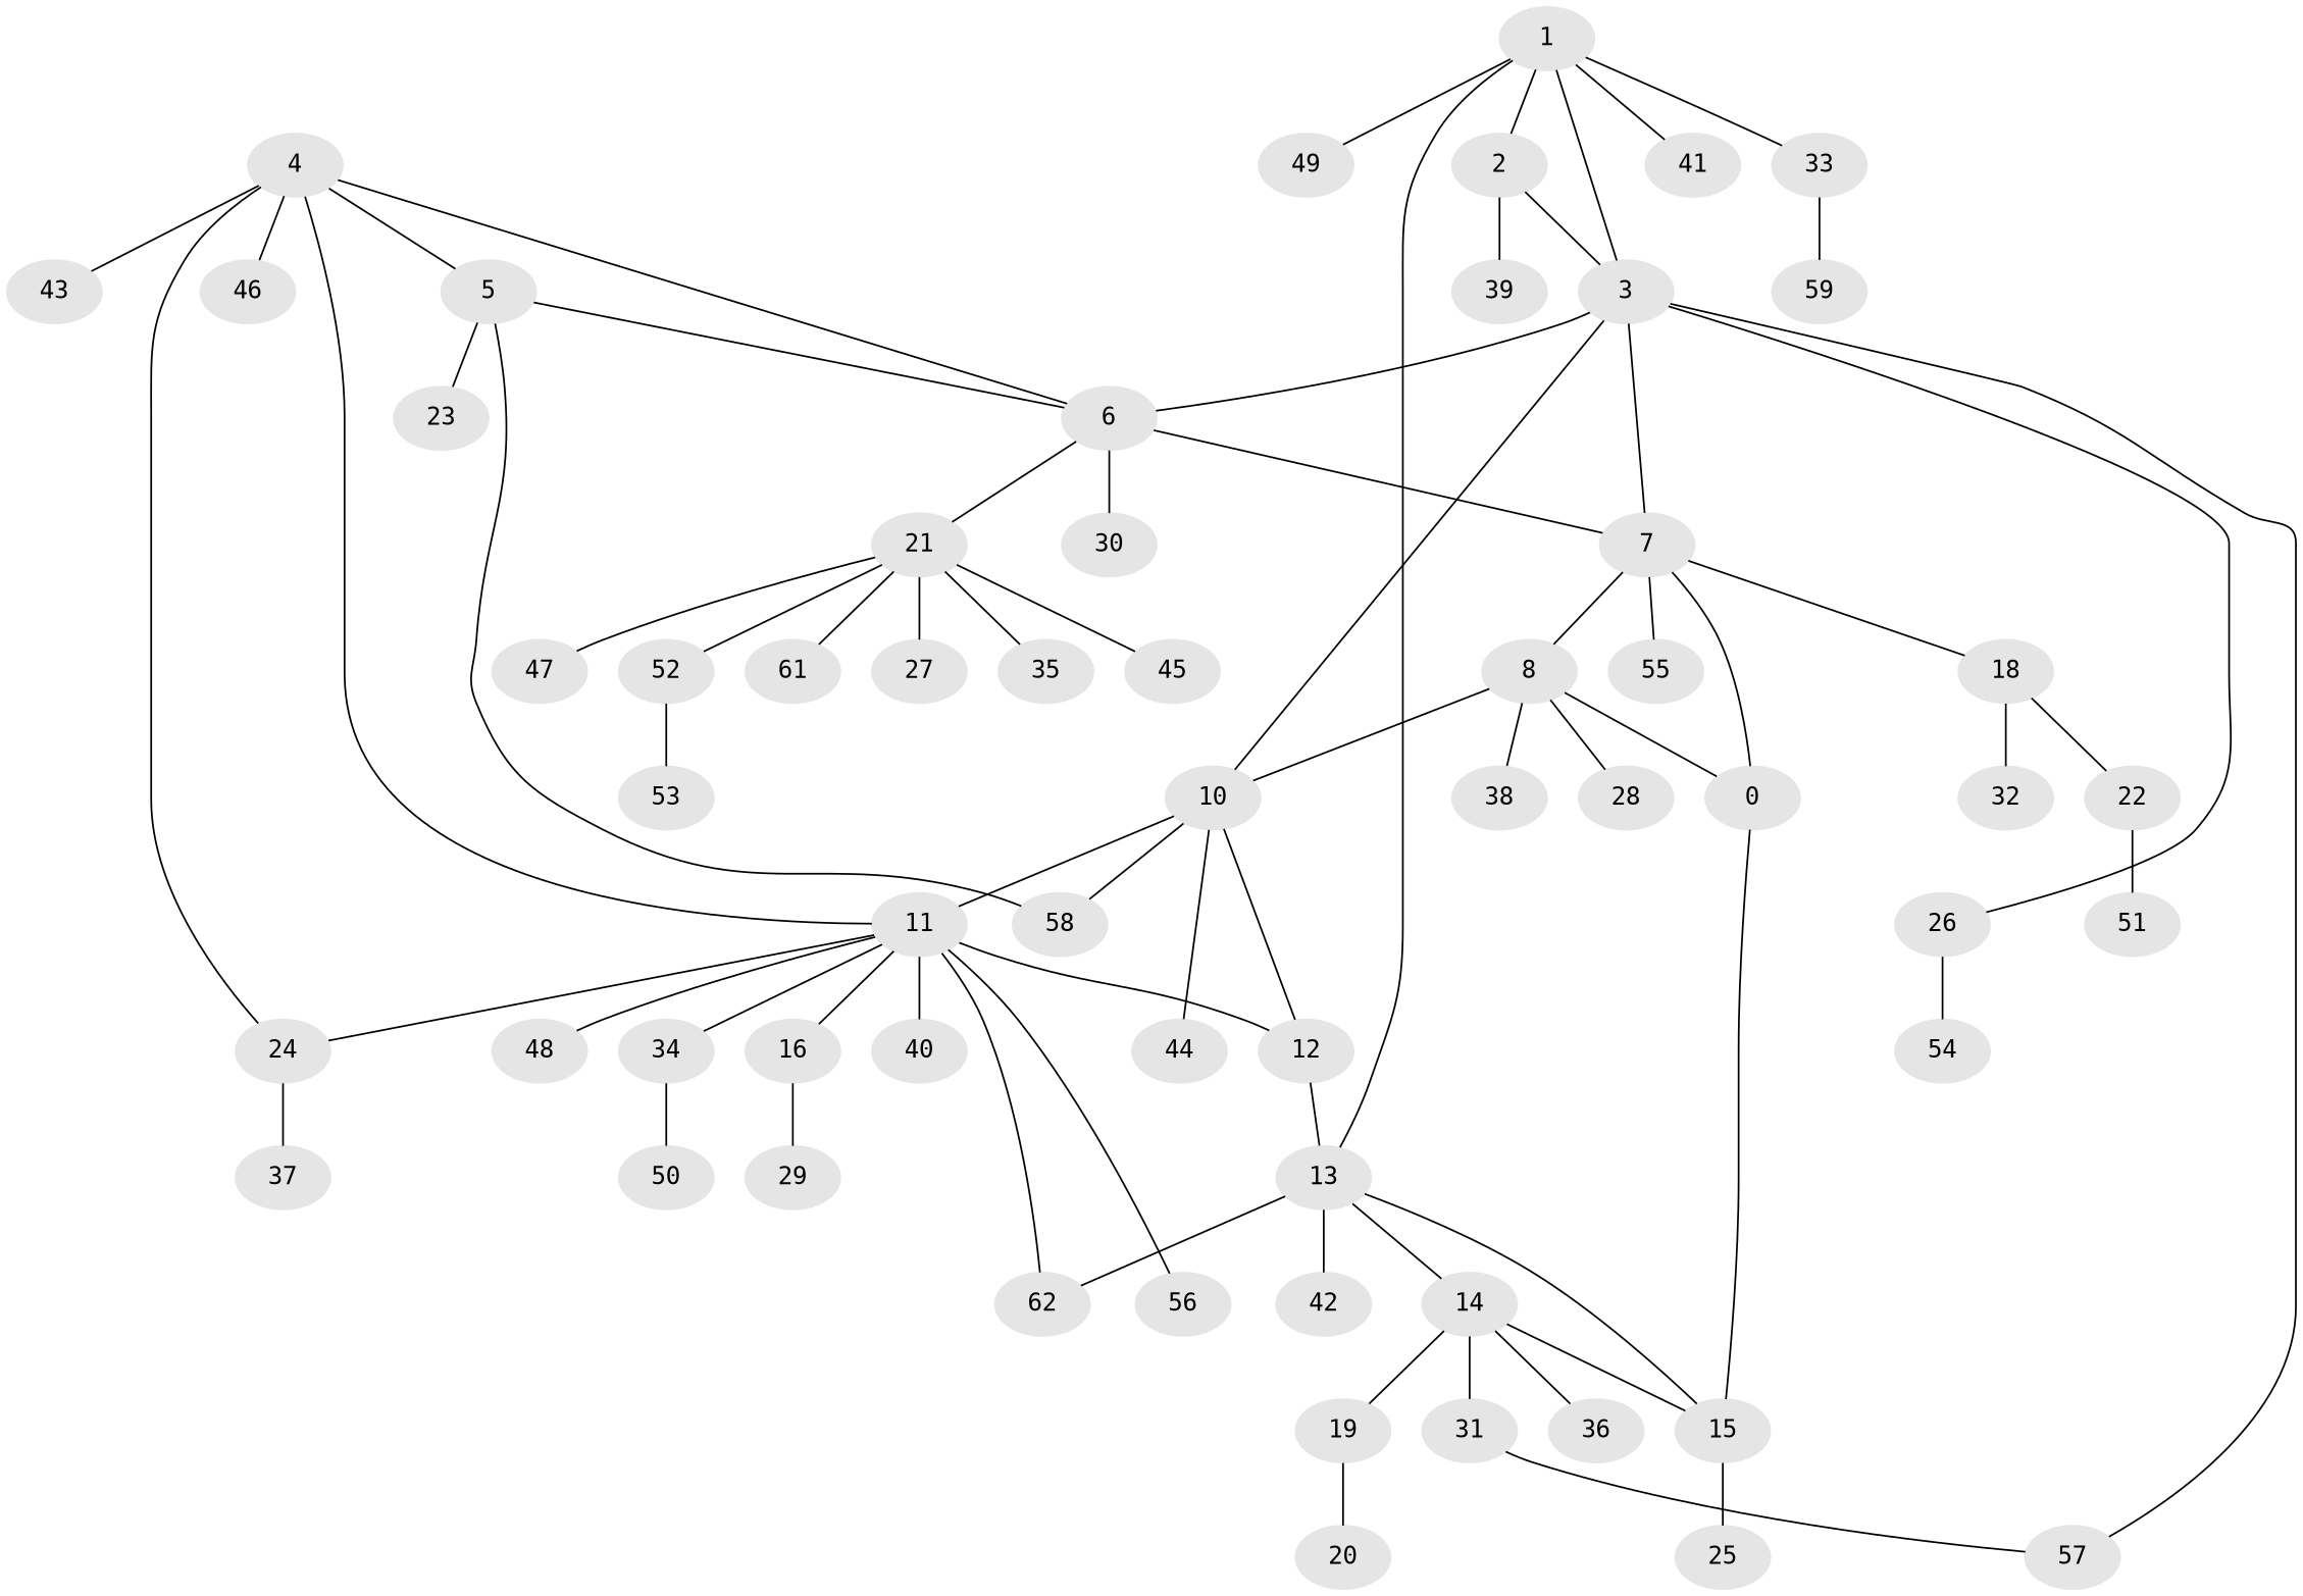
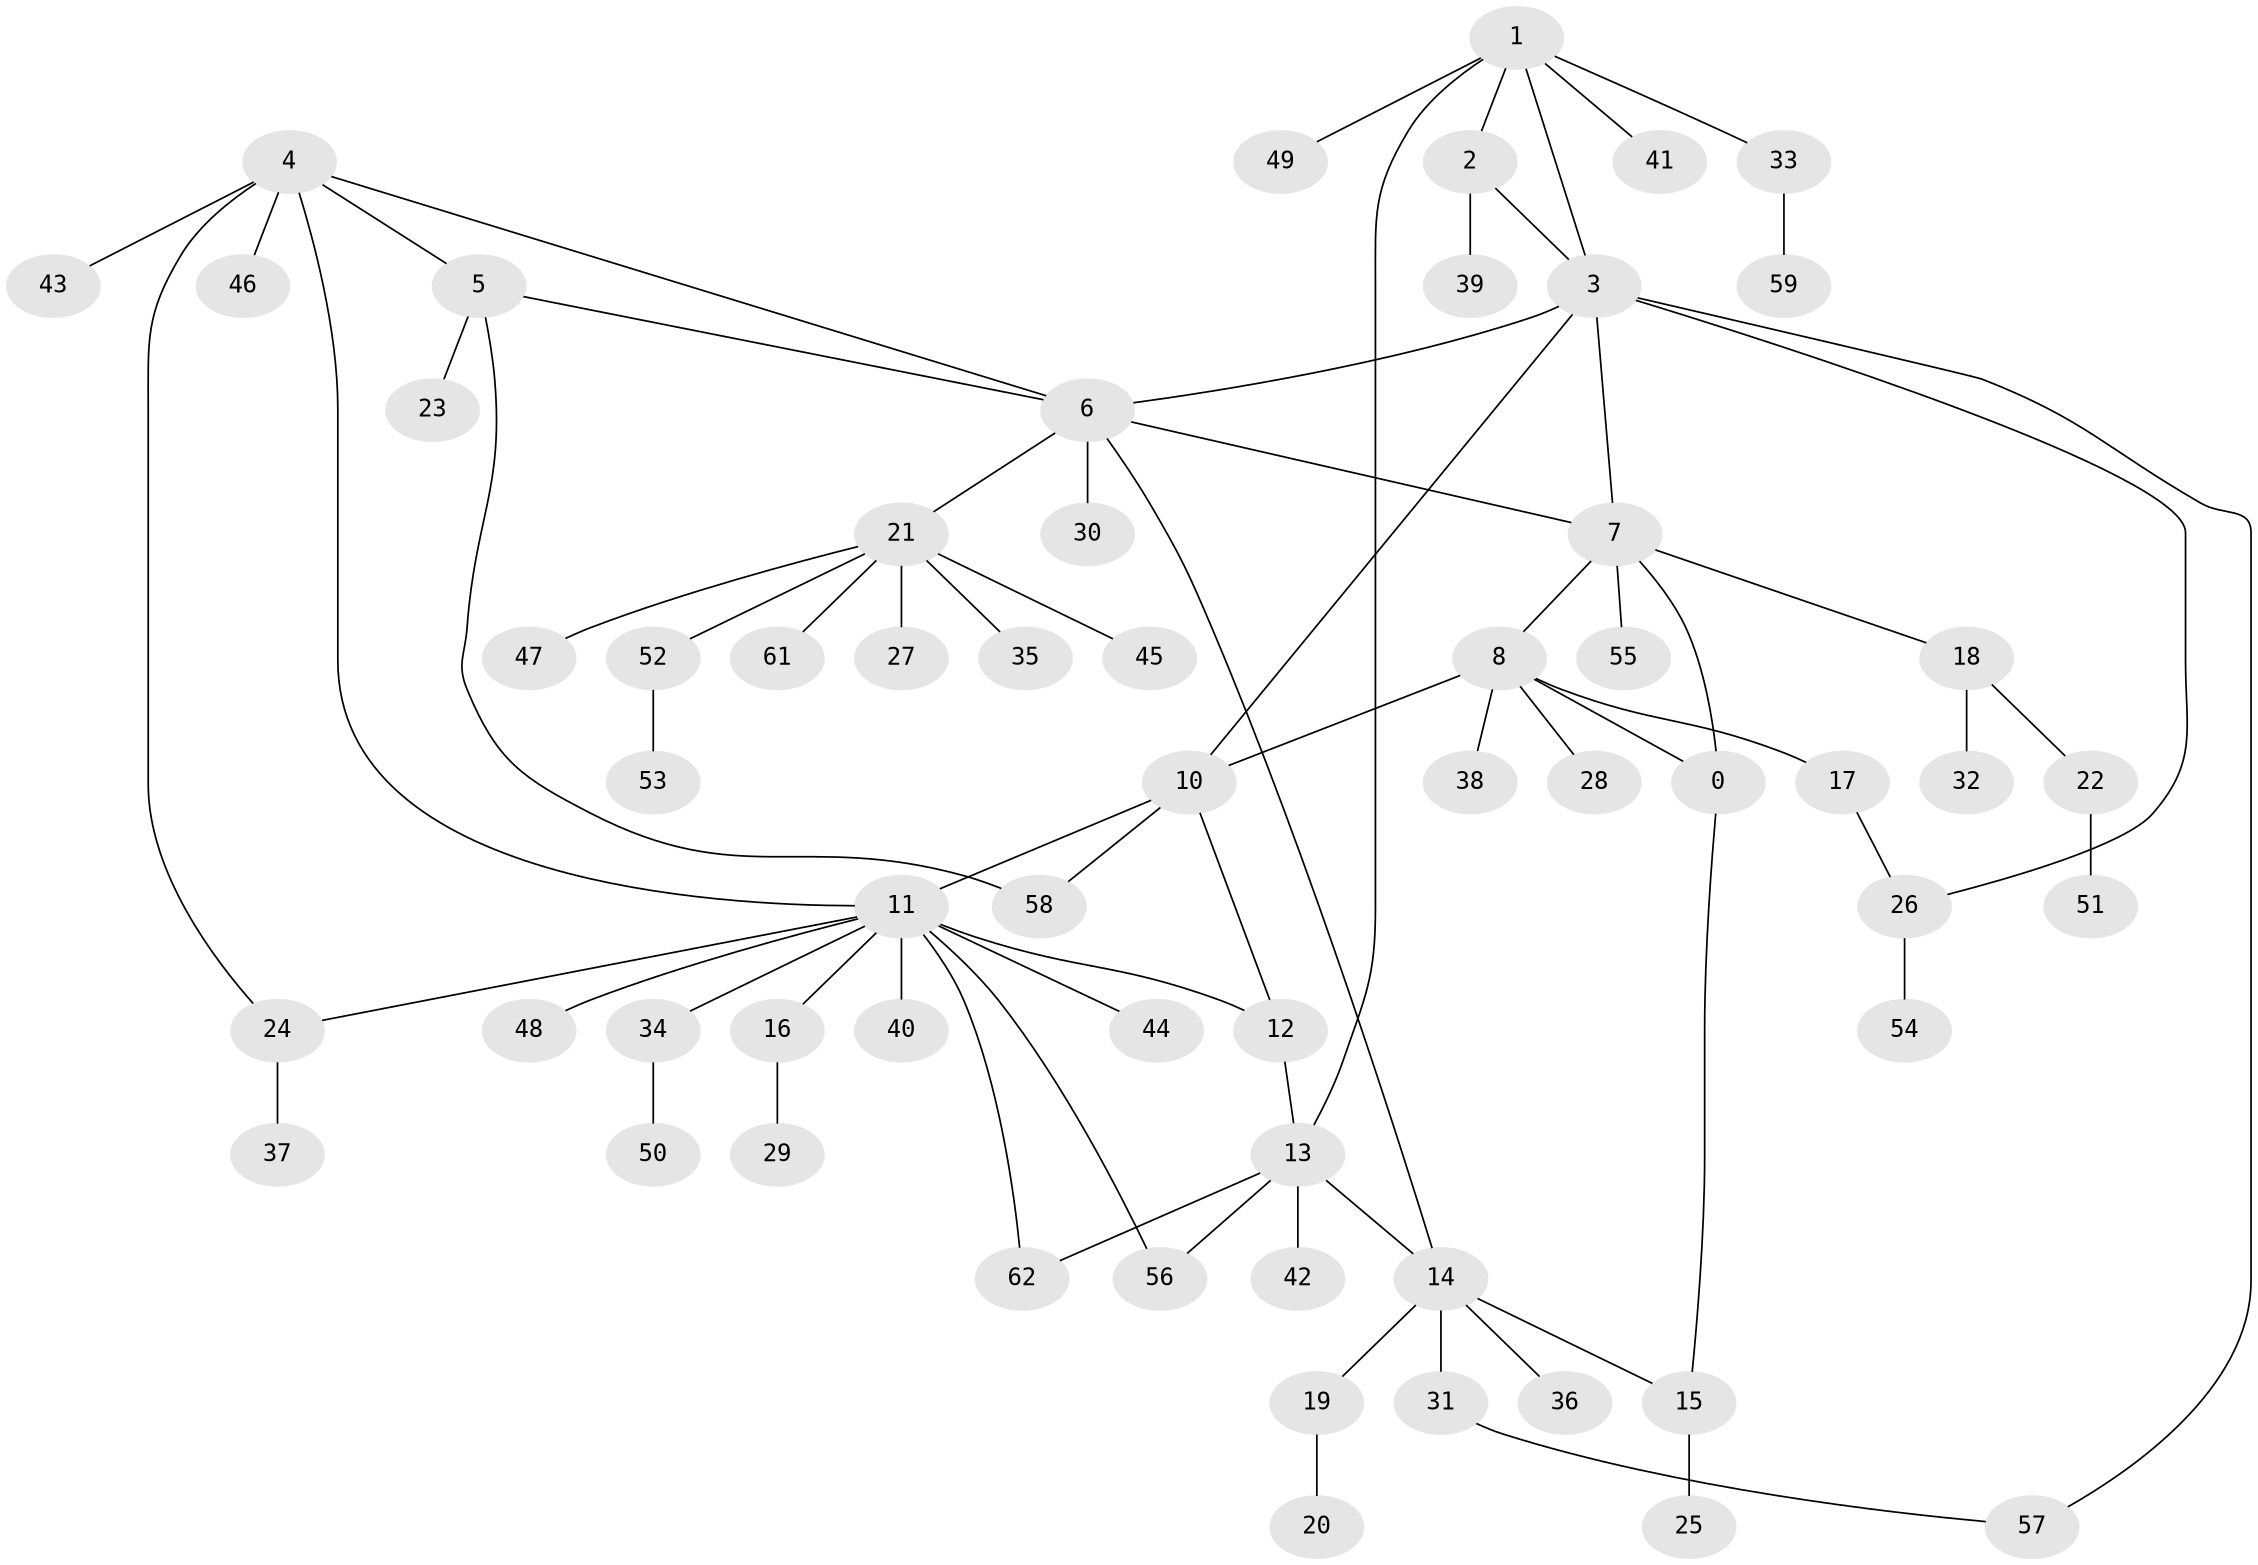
  graph {
    fontname="DejaVu Sans Mono"
    node [color=gray90 fontname="DejaVu Sans Mono" style=filled]
    edge [fontname="DejaVu Sans Mono"]
    1
    2
    3
    13
    33
    41
    49
    39
    6
    7
    10
    26
    57
    14
    15
    n16 [label=62]
    42
    59
    21
    30
    8
    n22 [label=0]
    18
    55
    11
    58
    12
    54
    4
    5
    24
    43
    46
    23
    16
    34
    40
    44
    48
    56
    37
    19
    31
    36
    52
    27
    35
    45
    47
    61
    53
+   17
    28
    38
    22
    32
    25
    29
    50
    20
    51
    1 -- 2
    1 -- 3
    1 -- 13
    1 -- 33
    1 -- 41
    1 -- 49
    2 -- 3
    2 -- 39
    3 -- 6
    3 -- 7
    3 -- 10
    3 -- 26
    3 -- 57
    13 -- 14
-   13 -- 15
+   13 -- 56
    13 -- n16
    13 -- 42
    33 -- 59
    6 -- 7
+   6 -- 14
    6 -- 21
    6 -- 30
    7 -- 8
    7 -- n22
    7 -- 18
    7 -- 55
    10 -- 11
    10 -- 58
    10 -- 12
    26 -- 54
    14 -- 15
    14 -- 19
    14 -- 31
    14 -- 36
    15 -- 25
    21 -- 52
    21 -- 27
    21 -- 35
    21 -- 45
    21 -- 47
    21 -- 61
    8 -- 10
    8 -- n22
+   8 -- 17
    8 -- 28
    8 -- 38
    n22 -- 15
    18 -- 22
    18 -- 32
    11 -- n16
    11 -- 12
    11 -- 24
    11 -- 16
    11 -- 34
    11 -- 40
-   10 -- 44
+   11 -- 44
    11 -- 48
    11 -- 56
    12 -- 13
    4 -- 6
    4 -- 11
    4 -- 5
    4 -- 24
    4 -- 43
    4 -- 46
    5 -- 6
    5 -- 58
    5 -- 23
    24 -- 37
    16 -- 29
    34 -- 50
    19 -- 20
    31 -- 57
    52 -- 53
+   17 -- 26
    22 -- 51
  }
